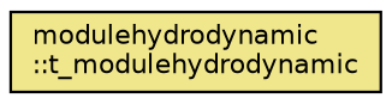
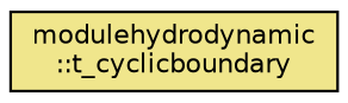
  digraph {
    rankdir=LR
-   n1 [color=black fillcolor=khaki fontname=Helvetica fontsize=10 height=0.2 label="modulehydrodynamic\l::t_modulehydrodynamic" shape=record style=filled width=0.4]
+   n1 [color=black fillcolor=khaki fontname=Helvetica fontsize=10 height=0.2 label="modulehydrodynamic\l::t_cyclicboundary" shape=record style=filled width=0.4]
  }
